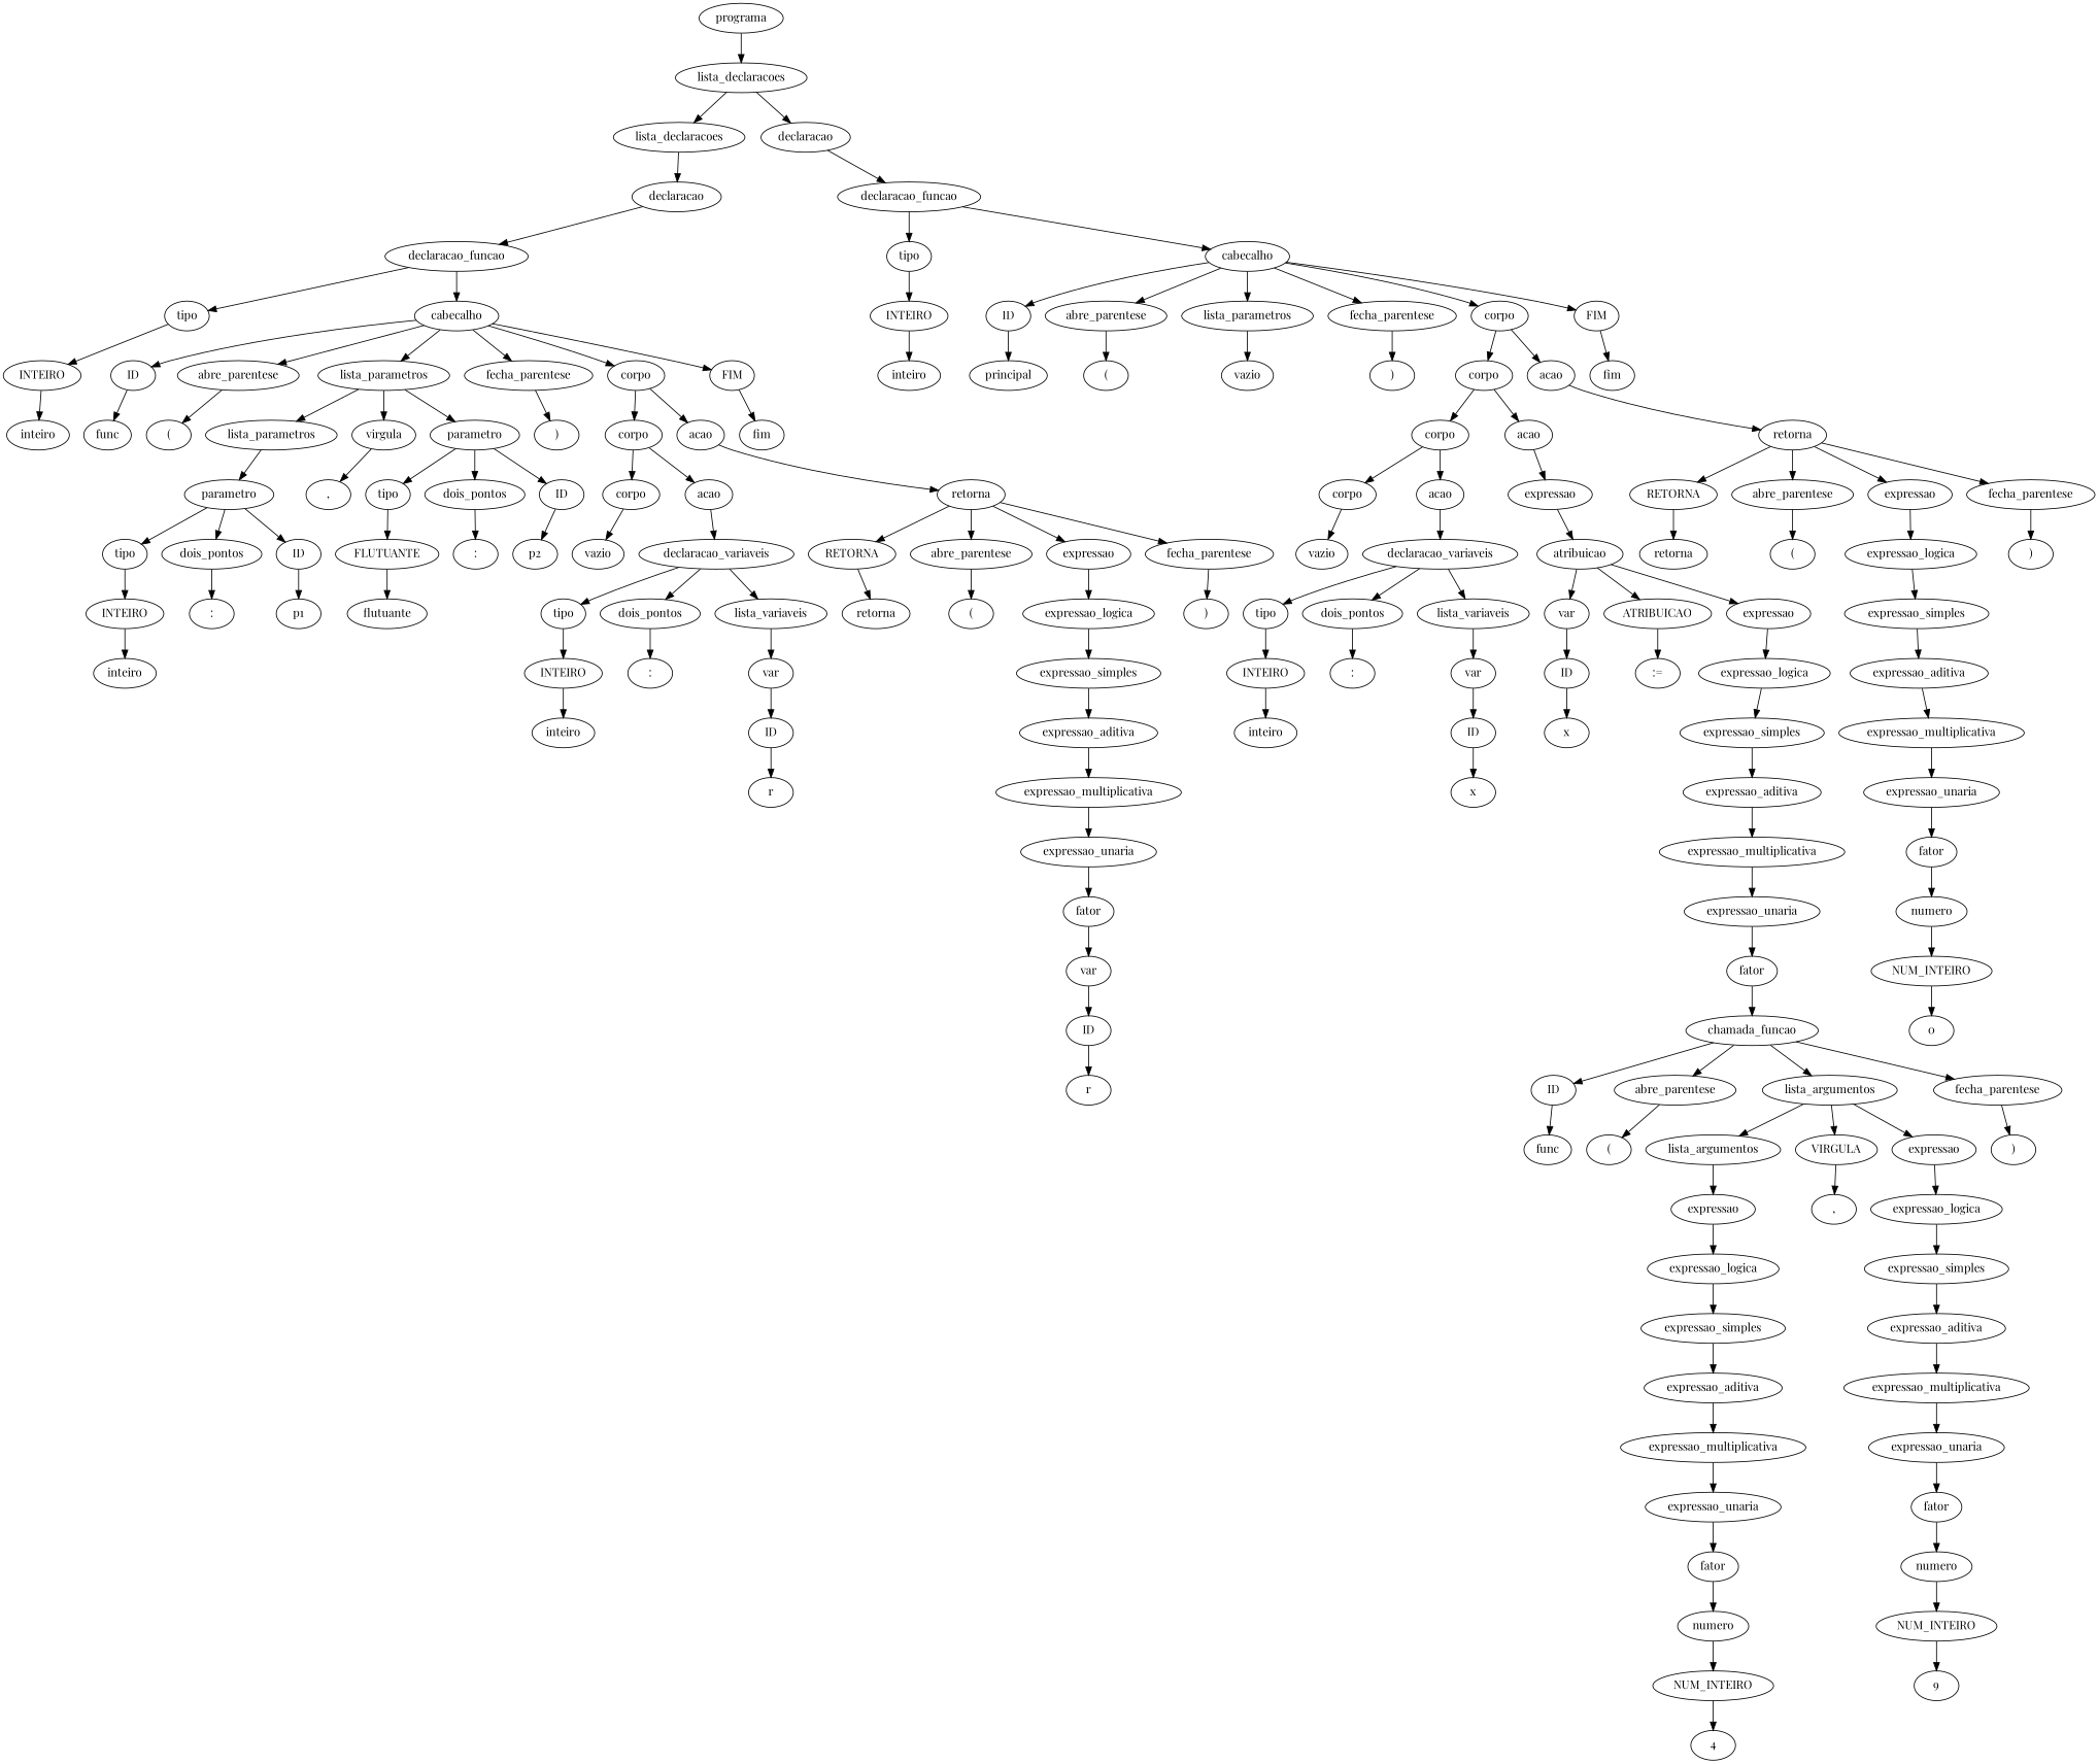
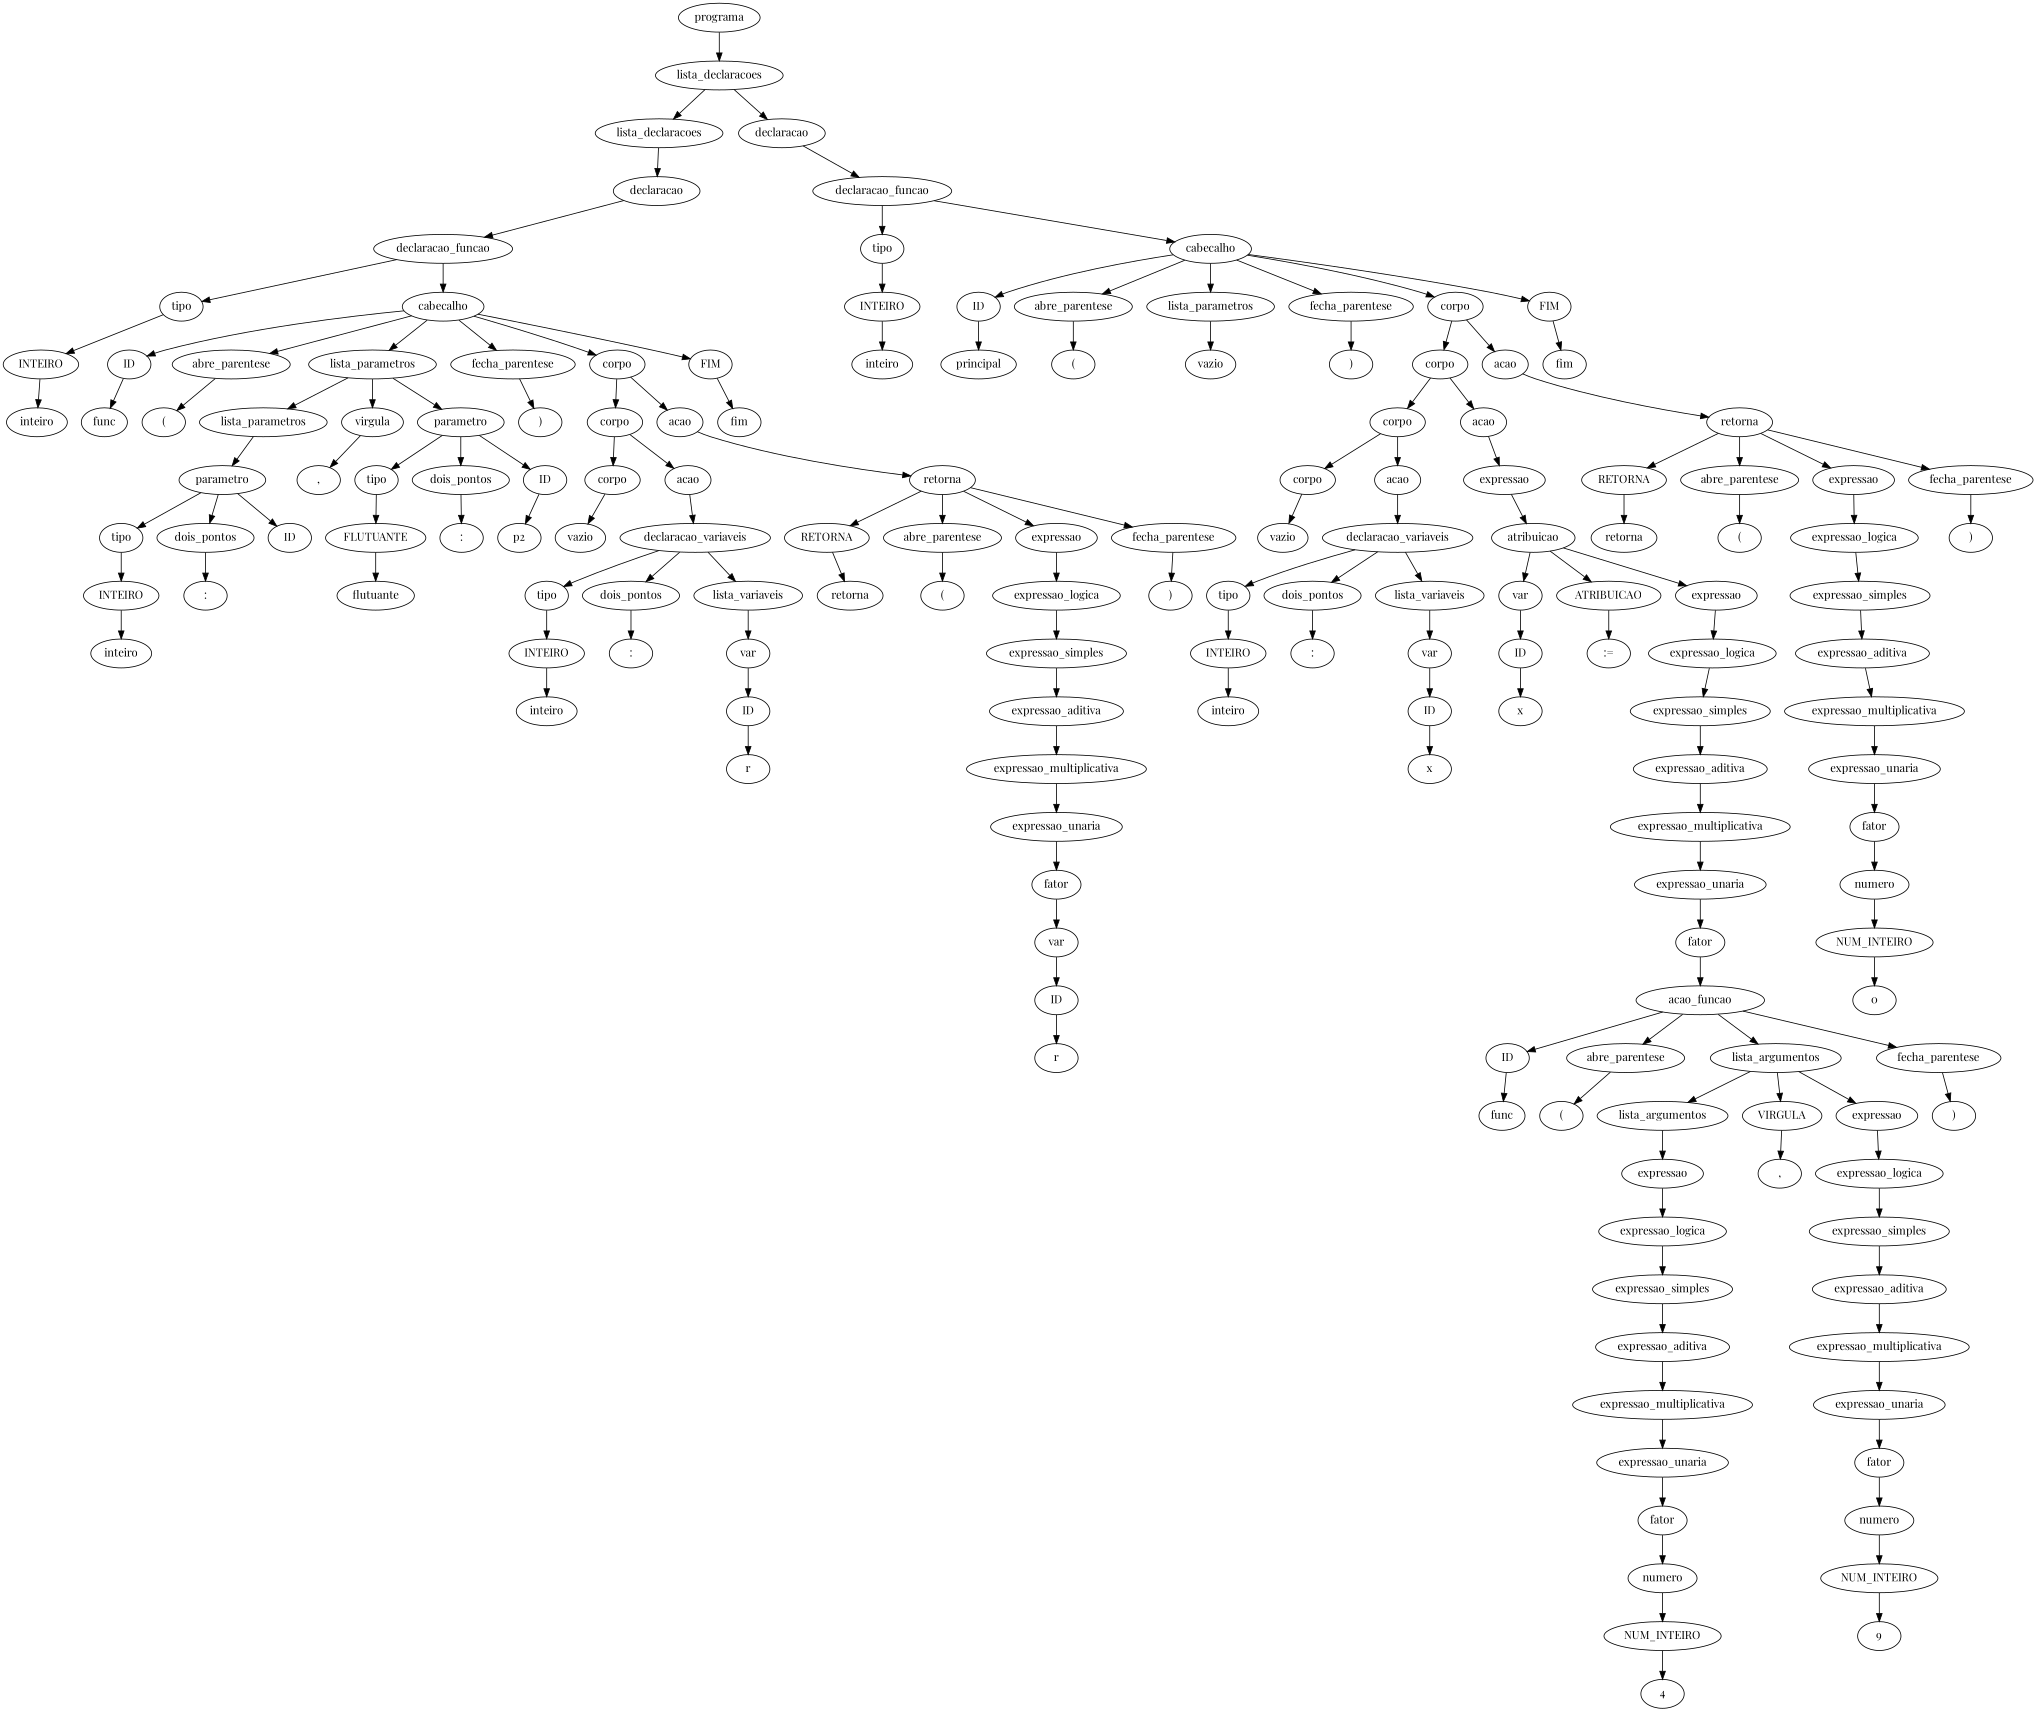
  digraph {
    fontname="Playfair Display"
    node [fontname="Playfair Display"]
    edge [fontname="Playfair Display"]
    n1 [label=programa]
    n2 [label=lista_declaracoes]
    n3 [label=lista_declaracoes]
    n4 [label=declaracao]
    n5 [label=declaracao]
    n6 [label=declaracao_funcao]
    n7 [label=declaracao_funcao]
    n8 [label=tipo]
    n9 [label=cabecalho]
    n10 [label=INTEIRO]
    n11 [label=ID]
    n12 [label=abre_parentese]
    n13 [label=lista_parametros]
    n14 [label=fecha_parentese]
    n15 [label=corpo]
    n16 [label=FIM]
    n17 [label=inteiro]
    n18 [label=func]
    n19 [label="("]
    n20 [label=lista_parametros]
    n21 [label=virgula]
    n22 [label=parametro]
    n23 [label=")"]
    n24 [label=corpo]
    n25 [label=acao]
    n26 [label=fim]
    n27 [label=parametro]
    n28 [label=","]
    n29 [label=tipo]
    n30 [label=dois_pontos]
    n31 [label=ID]
    n32 [label=tipo]
    n33 [label=dois_pontos]
    n34 [label=ID]
    n35 [label=INTEIRO]
    n36 [label=":"]
-   n37 [label=p1]
    n38 [label=inteiro]
    n39 [label=FLUTUANTE]
    n40 [label=":"]
    n41 [label=p2]
    n42 [label=flutuante]
    n43 [label=corpo]
    n44 [label=acao]
    n45 [label=retorna]
    n46 [label=vazio]
    n47 [label=declaracao_variaveis]
    n48 [label=tipo]
    n49 [label=dois_pontos]
    n50 [label=lista_variaveis]
    n51 [label=INTEIRO]
    n52 [label=":"]
    n53 [label=var]
    n54 [label=inteiro]
    n55 [label=ID]
    n56 [label=r]
    n57 [label=RETORNA]
    n58 [label=abre_parentese]
    n59 [label=expressao]
    n60 [label=fecha_parentese]
    n61 [label=retorna]
    n62 [label="("]
    n63 [label=expressao_logica]
    n64 [label=")"]
    n65 [label=expressao_simples]
    n66 [label=expressao_aditiva]
    n67 [label=expressao_multiplicativa]
    n68 [label=expressao_unaria]
    n69 [label=fator]
    n70 [label=var]
    n71 [label=ID]
    n72 [label=r]
    n73 [label=tipo]
    n74 [label=cabecalho]
    n75 [label=INTEIRO]
    n76 [label=ID]
    n77 [label=abre_parentese]
    n78 [label=lista_parametros]
    n79 [label=fecha_parentese]
    n80 [label=corpo]
    n81 [label=FIM]
    n82 [label=inteiro]
    n83 [label=principal]
    n84 [label="("]
    n85 [label=vazio]
    n86 [label=")"]
    n87 [label=corpo]
    n88 [label=acao]
    n89 [label=fim]
    n90 [label=corpo]
    n91 [label=acao]
    n92 [label=retorna]
    n93 [label=corpo]
    n94 [label=acao]
    n95 [label=expressao]
    n96 [label=vazio]
    n97 [label=declaracao_variaveis]
    n98 [label=tipo]
    n99 [label=dois_pontos]
    n100 [label=lista_variaveis]
    n101 [label=INTEIRO]
    n102 [label=":"]
    n103 [label=var]
    n104 [label=inteiro]
    n105 [label=ID]
    n106 [label=x]
    n107 [label=atribuicao]
    n108 [label=var]
    n109 [label=ATRIBUICAO]
    n110 [label=expressao]
    n111 [label=ID]
    n112 [label=":="]
    n113 [label=expressao_logica]
    n114 [label=x]
    n115 [label=expressao_simples]
    n116 [label=expressao_aditiva]
    n117 [label=expressao_multiplicativa]
    n118 [label=expressao_unaria]
    n119 [label=fator]
-   n120 [label=chamada_funcao]
+   n120 [label=acao_funcao]
    n121 [label=ID]
    n122 [label=abre_parentese]
    n123 [label=lista_argumentos]
    n124 [label=fecha_parentese]
    n125 [label=func]
    n126 [label="("]
    n127 [label=lista_argumentos]
    n128 [label=VIRGULA]
    n129 [label=expressao]
    n130 [label=")"]
    n131 [label=expressao]
    n132 [label=","]
    n133 [label=expressao_logica]
    n134 [label=expressao_logica]
    n135 [label=expressao_simples]
    n136 [label=expressao_aditiva]
    n137 [label=expressao_multiplicativa]
    n138 [label=expressao_unaria]
    n139 [label=fator]
    n140 [label=numero]
    n141 [label=NUM_INTEIRO]
    n142 [label=4]
    n143 [label=expressao_simples]
    n144 [label=expressao_aditiva]
    n145 [label=expressao_multiplicativa]
    n146 [label=expressao_unaria]
    n147 [label=fator]
    n148 [label=numero]
    n149 [label=NUM_INTEIRO]
    n150 [label=9]
    n151 [label=RETORNA]
    n152 [label=abre_parentese]
    n153 [label=expressao]
    n154 [label=fecha_parentese]
    n155 [label=retorna]
    n156 [label="("]
    n157 [label=expressao_logica]
    n158 [label=")"]
    n159 [label=expressao_simples]
    n160 [label=expressao_aditiva]
    n161 [label=expressao_multiplicativa]
    n162 [label=expressao_unaria]
    n163 [label=fator]
    n164 [label=numero]
    n165 [label=NUM_INTEIRO]
    n166 [label=0]
    n1 -> n2
    n2 -> n3
    n2 -> n4
    n3 -> n5
    n4 -> n6
    n5 -> n7
    n6 -> n73
    n6 -> n74
    n7 -> n8
    n7 -> n9
    n8 -> n10
    n9 -> n11
    n9 -> n12
    n9 -> n13
    n9 -> n14
    n9 -> n15
    n9 -> n16
    n10 -> n17
    n11 -> n18
    n12 -> n19
    n13 -> n20
    n13 -> n21
    n13 -> n22
    n14 -> n23
    n15 -> n24
    n15 -> n25
    n16 -> n26
    n20 -> n27
    n21 -> n28
    n22 -> n29
    n22 -> n30
    n22 -> n31
    n24 -> n43
    n24 -> n44
    n25 -> n45
    n27 -> n32
    n27 -> n33
    n27 -> n34
    n29 -> n39
    n30 -> n40
    n31 -> n41
    n32 -> n35
    n33 -> n36
-   n34 -> n37
    n35 -> n38
    n39 -> n42
    n43 -> n46
    n44 -> n47
    n45 -> n57
    n45 -> n58
    n45 -> n59
    n45 -> n60
    n47 -> n48
    n47 -> n49
    n47 -> n50
    n48 -> n51
    n49 -> n52
    n50 -> n53
    n51 -> n54
    n53 -> n55
    n55 -> n56
    n57 -> n61
    n58 -> n62
    n59 -> n63
    n60 -> n64
    n63 -> n65
    n65 -> n66
    n66 -> n67
    n67 -> n68
    n68 -> n69
    n69 -> n70
    n70 -> n71
    n71 -> n72
    n73 -> n75
    n74 -> n76
    n74 -> n77
    n74 -> n78
    n74 -> n79
    n74 -> n80
    n74 -> n81
    n75 -> n82
    n76 -> n83
    n77 -> n84
    n78 -> n85
    n79 -> n86
    n80 -> n87
    n80 -> n88
    n81 -> n89
    n87 -> n90
    n87 -> n91
    n88 -> n92
    n90 -> n93
    n90 -> n94
    n91 -> n95
    n92 -> n151
    n92 -> n152
    n92 -> n153
    n92 -> n154
    n93 -> n96
    n94 -> n97
    n95 -> n107
    n97 -> n98
    n97 -> n99
    n97 -> n100
    n98 -> n101
    n99 -> n102
    n100 -> n103
    n101 -> n104
    n103 -> n105
    n105 -> n106
    n107 -> n108
    n107 -> n109
    n107 -> n110
    n108 -> n111
    n109 -> n112
    n110 -> n113
    n111 -> n114
    n113 -> n115
    n115 -> n116
    n116 -> n117
    n117 -> n118
    n118 -> n119
    n119 -> n120
    n120 -> n121
    n120 -> n122
    n120 -> n123
    n120 -> n124
    n121 -> n125
    n122 -> n126
    n123 -> n127
    n123 -> n128
    n123 -> n129
    n124 -> n130
    n127 -> n131
    n128 -> n132
    n129 -> n133
    n131 -> n134
    n133 -> n143
    n134 -> n135
    n135 -> n136
    n136 -> n137
    n137 -> n138
    n138 -> n139
    n139 -> n140
    n140 -> n141
    n141 -> n142
    n143 -> n144
    n144 -> n145
    n145 -> n146
    n146 -> n147
    n147 -> n148
    n148 -> n149
    n149 -> n150
    n151 -> n155
    n152 -> n156
    n153 -> n157
    n154 -> n158
    n157 -> n159
    n159 -> n160
    n160 -> n161
    n161 -> n162
    n162 -> n163
    n163 -> n164
    n164 -> n165
    n165 -> n166
  }
